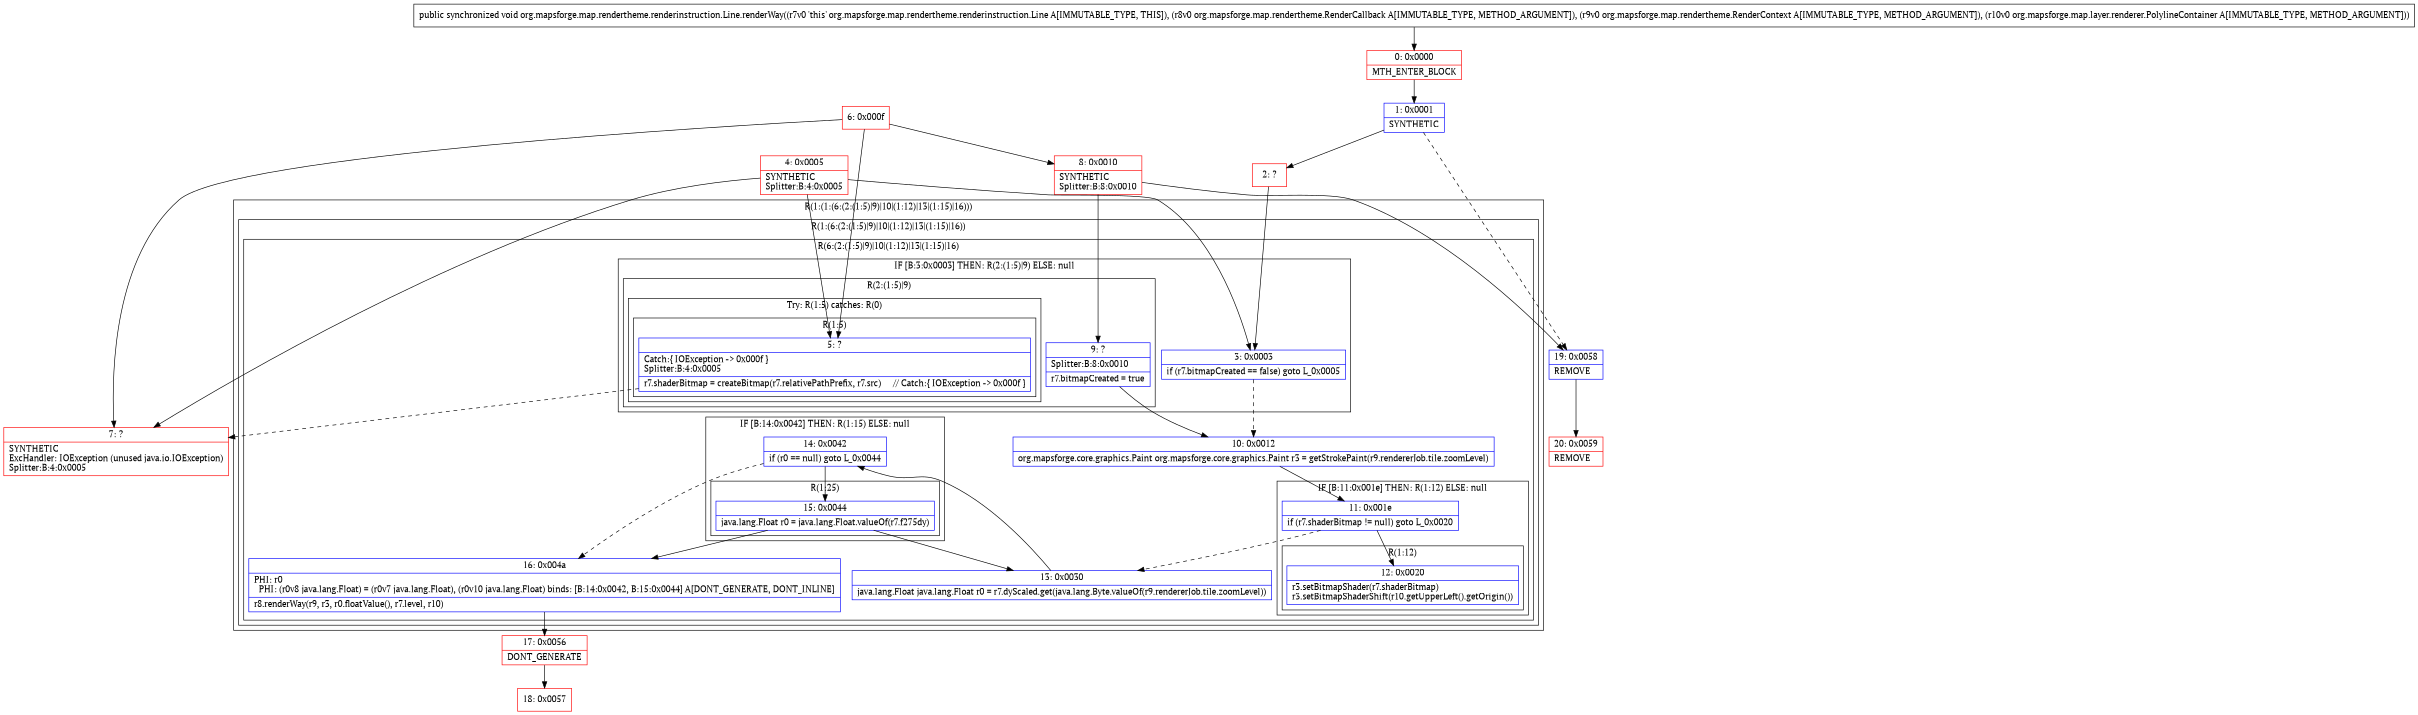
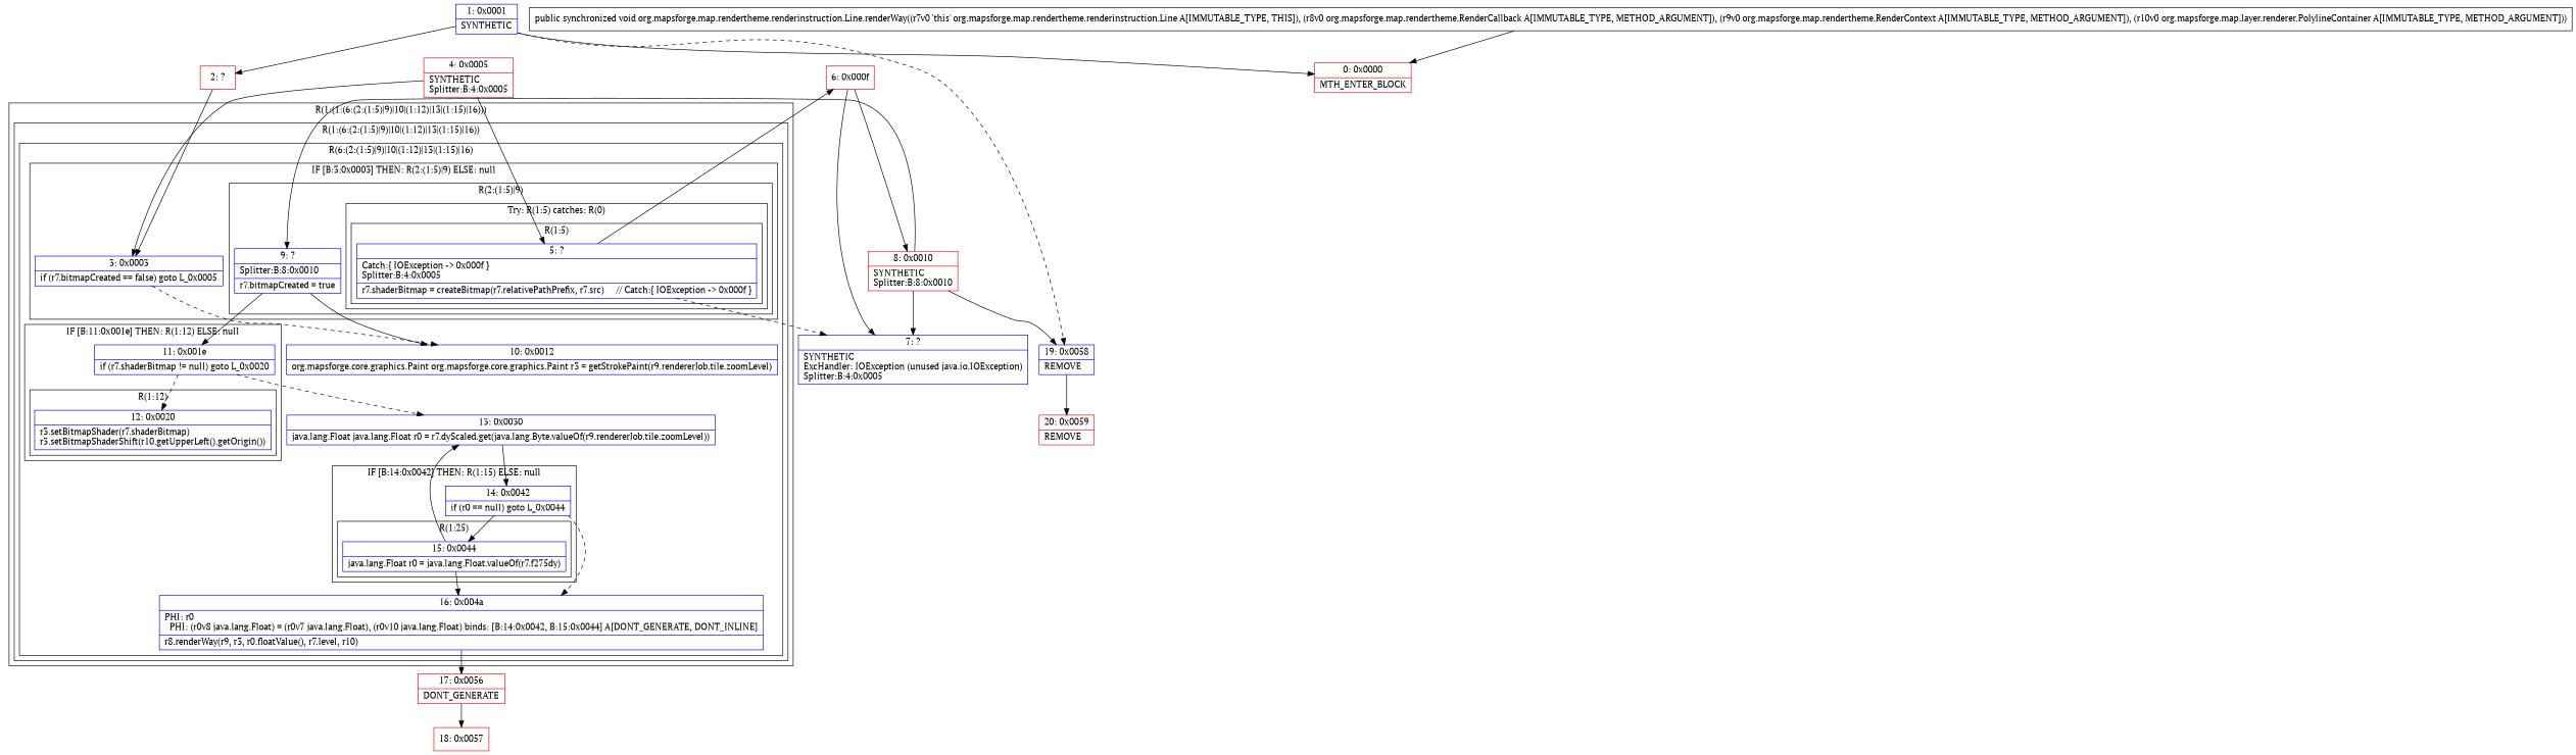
  digraph {
    fontname="PT Serif"
    node [color=blue fontname="PT Serif" shape=record]
    edge [fontname="PT Serif"]
    n1 [label="{5\:\ ?|Catch:\{ IOException \-\> 0x000f \}\lSplitter:B:4:0x0005\l|r7.shaderBitmap = createBitmap(r7.relativePathPrefix, r7.src)     \/\/ Catch:\{ IOException \-\> 0x000f \}\l}"]
    n2 [label="{9\:\ ?|Splitter:B:8:0x0010\l|r7.bitmapCreated = true\l}"]
    n3 [label="{3\:\ 0x0003|if (r7.bitmapCreated == false) goto L_0x0005\l}"]
    n4 [label="{12\:\ 0x0020|r3.setBitmapShader(r7.shaderBitmap)\lr3.setBitmapShaderShift(r10.getUpperLeft().getOrigin())\l}"]
    n5 [label="{11\:\ 0x001e|if (r7.shaderBitmap != null) goto L_0x0020\l}"]
    n6 [label="{15\:\ 0x0044|java.lang.Float r0 = java.lang.Float.valueOf(r7.f275dy)\l}"]
    n7 [label="{14\:\ 0x0042|if (r0 == null) goto L_0x0044\l}"]
    n8 [label="{10\:\ 0x0012|org.mapsforge.core.graphics.Paint org.mapsforge.core.graphics.Paint r3 = getStrokePaint(r9.rendererJob.tile.zoomLevel)\l}"]
    n9 [label="{13\:\ 0x0030|java.lang.Float java.lang.Float r0 = r7.dyScaled.get(java.lang.Byte.valueOf(r9.rendererJob.tile.zoomLevel))\l}"]
    n10 [label="{16\:\ 0x004a|PHI: r0 \l  PHI: (r0v8 java.lang.Float) = (r0v7 java.lang.Float), (r0v10 java.lang.Float) binds: [B:14:0x0042, B:15:0x0044] A[DONT_GENERATE, DONT_INLINE]\l|r8.renderWay(r9, r3, r0.floatValue(), r7.level, r10)\l}"]
    n11 [color=red label="{6\:\ 0x000f}"]
-   n12 [color=red label="{7\:\ ?|SYNTHETIC\lExcHandler: IOException (unused java.io.IOException)\lSplitter:B:4:0x0005\l}"]
+   n12 [label="{7\:\ ?|SYNTHETIC\lExcHandler: IOException (unused java.io.IOException)\lSplitter:B:4:0x0005\l}"]
    n13 [color=red label="{17\:\ 0x0056|DONT_GENERATE\l}"]
    n14 [color=red label="{4\:\ 0x0005|SYNTHETIC\lSplitter:B:4:0x0005\l}"]
    n15 [color=red label="{8\:\ 0x0010|SYNTHETIC\lSplitter:B:8:0x0010\l}"]
    n16 [color=red label="{18\:\ 0x0057}"]
    n17 [color=red label="{0\:\ 0x0000|MTH_ENTER_BLOCK\l}"]
    n18 [label="{1\:\ 0x0001|SYNTHETIC\l}"]
    n19 [color=red label="{2\:\ ?}"]
    n20 [label="{19\:\ 0x0058|REMOVE\l}"]
    n21 [color=red label="{20\:\ 0x0059|REMOVE\l}"]
    n22 [label="{public synchronized void org.mapsforge.map.rendertheme.renderinstruction.Line.renderWay((r7v0 'this' org.mapsforge.map.rendertheme.renderinstruction.Line A[IMMUTABLE_TYPE, THIS]), (r8v0 org.mapsforge.map.rendertheme.RenderCallback A[IMMUTABLE_TYPE, METHOD_ARGUMENT]), (r9v0 org.mapsforge.map.rendertheme.RenderContext A[IMMUTABLE_TYPE, METHOD_ARGUMENT]), (r10v0 org.mapsforge.map.layer.renderer.PolylineContainer A[IMMUTABLE_TYPE, METHOD_ARGUMENT])) }" color=""]
    subgraph cluster_1 {
      label="R(1:(1:(6:(2:(1:5)|9)|10|(1:12)|13|(1:15)|16)))"
      subgraph cluster_2 {
        label="R(1:(6:(2:(1:5)|9)|10|(1:12)|13|(1:15)|16))"
        subgraph cluster_3 {
          label="R(6:(2:(1:5)|9)|10|(1:12)|13|(1:15)|16)"
          n8
          n9
          n10
          subgraph cluster_4 {
            label="IF [B:3:0x0003] THEN: R(2:(1:5)|9) ELSE: null"
            n3
            subgraph cluster_5 {
              label="R(2:(1:5)|9)"
              n2
              subgraph cluster_6 {
                label="Try: R(1:5) catches: R(0)"
                subgraph cluster_7 {
                  label="R(1:5)"
                  n1
                }
                subgraph cluster_8 {
                  label="R(0) | ExcHandler: IOException (unused java.io.IOException)\l"
                }
              }
            }
          }
          subgraph cluster_9 {
            label="IF [B:11:0x001e] THEN: R(1:12) ELSE: null"
            n5
            subgraph cluster_10 {
              label="R(1:12)"
              n4
            }
          }
          subgraph cluster_11 {
            label="IF [B:14:0x0042] THEN: R(1:15) ELSE: null"
            n7
            subgraph cluster_12 {
              label="R(1:25)"
              n6
            }
          }
        }
      }
    }
    subgraph cluster_13 {
      label="R(0) | ExcHandler: IOException (unused java.io.IOException)\l"
    }
-   n11 -> n1
+   n1 -> n11
    n1 -> n12 [style=dashed]
    n2 -> n8
    n3 -> n8 [style=dashed]
-   n5 -> n4
+   n5 -> n4 [style=dashed]
    n5 -> n9 [style=dashed]
    n6 -> n9
    n6 -> n10
    n7 -> n6
    n7 -> n10 [style=dashed]
-   n8 -> n5
+   n2 -> n5
    n9 -> n7
    n10 -> n13
    n11 -> n12
    n11 -> n15
    n13 -> n16
    n14 -> n1
    n14 -> n3
-   n14 -> n12
+   n15 -> n12
    n15 -> n2
    n15 -> n20
-   n17 -> n18
+   n18 -> n17
    n18 -> n19
    n18 -> n20 [style=dashed]
    n19 -> n3
    n20 -> n21
    n22 -> n17
  }
